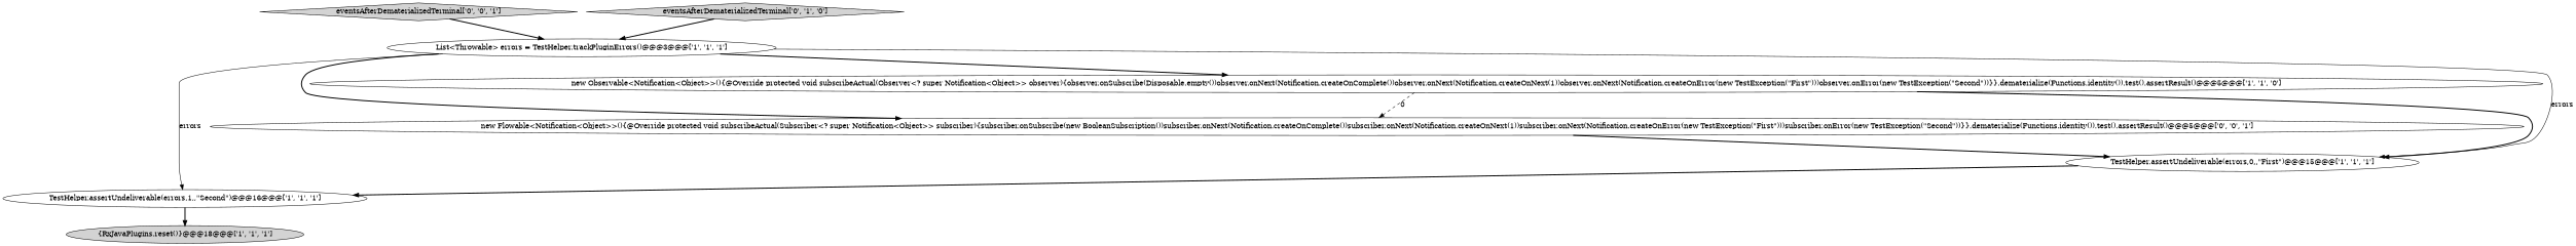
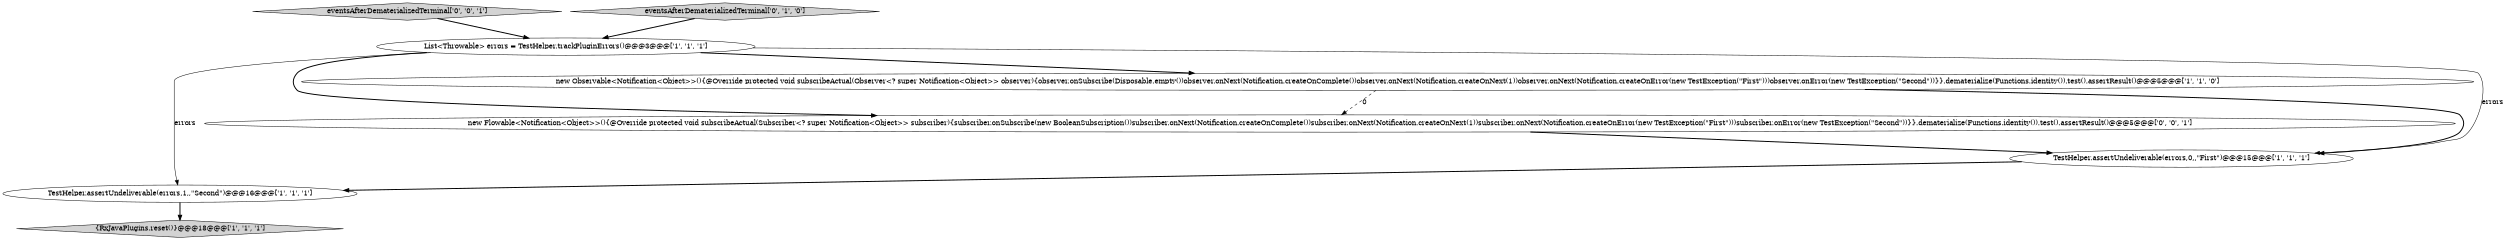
  digraph {
    node [fillcolor=white shape=ellipse style=filled]
    edge [style=bold]
-   n1 [fillcolor=lightgray label="{RxJavaPlugins.reset()}@@@18@@@['1', '1', '1']"]
+   n1 [fillcolor=lightgray label="{RxJavaPlugins.reset()}@@@18@@@['1', '1', '1']" shape=diamond]
    n2 [label="TestHelper.assertUndeliverable(errors,0,,\"First\")@@@15@@@['1', '1', '1']"]
    n3 [label="TestHelper.assertUndeliverable(errors,1,,\"Second\")@@@16@@@['1', '1', '1']"]
    n4 [fillcolor=lightgray label="eventsAfterDematerializedTerminal['0', '0', '1']" shape=diamond]
    n5 [label="List<Throwable> errors = TestHelper.trackPluginErrors()@@@3@@@['1', '1', '1']"]
    n6 [label="new Flowable<Notification<Object>>(){@Override protected void subscribeActual(Subscriber<? super Notification<Object>> subscriber){subscriber.onSubscribe(new BooleanSubscription())subscriber.onNext(Notification.createOnComplete())subscriber.onNext(Notification.createOnNext(1))subscriber.onNext(Notification.createOnError(new TestException(\"First\")))subscriber.onError(new TestException(\"Second\"))}}.dematerialize(Functions.identity()).test().assertResult()@@@5@@@['0', '0', '1']"]
    n7 [label="new Observable<Notification<Object>>(){@Override protected void subscribeActual(Observer<? super Notification<Object>> observer){observer.onSubscribe(Disposable.empty())observer.onNext(Notification.createOnComplete())observer.onNext(Notification.createOnNext(1))observer.onNext(Notification.createOnError(new TestException(\"First\")))observer.onError(new TestException(\"Second\"))}}.dematerialize(Functions.identity()).test().assertResult()@@@5@@@['1', '1', '0']"]
    n8 [fillcolor=lightgray label="eventsAfterDematerializedTerminal['0', '1', '0']" shape=diamond]
    n2 -> n3
    n3 -> n1
    n4 -> n5
    n5 -> n2 [label=errors style=solid]
    n5 -> n3 [label=errors style=solid]
    n5 -> n6
    n5 -> n7
    n6 -> n2
    n7 -> n2
    n7 -> n6 [label=0 style=dashed]
    n8 -> n5
  }
